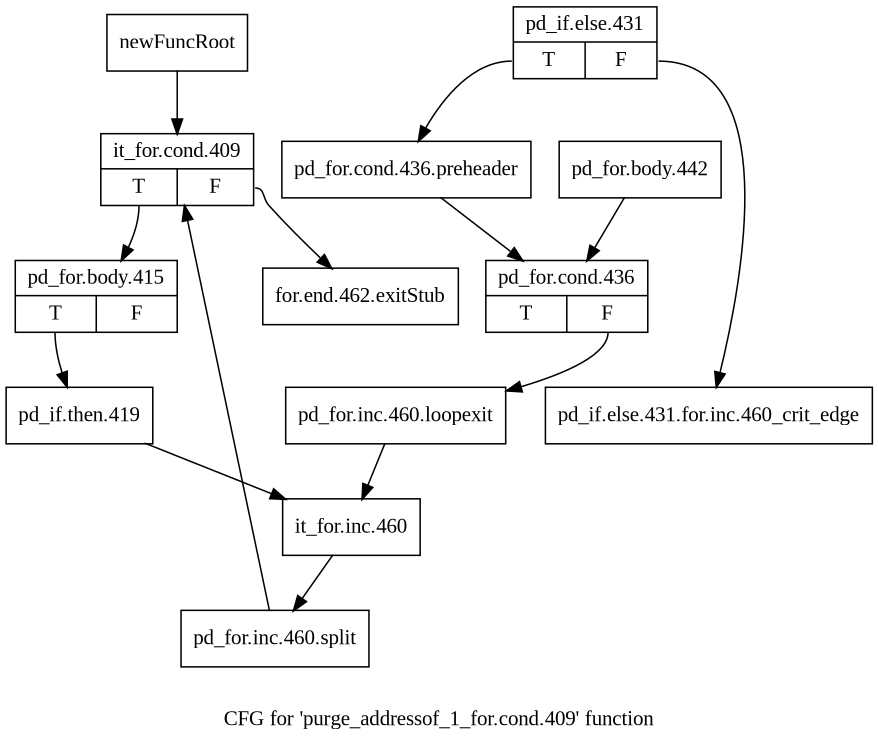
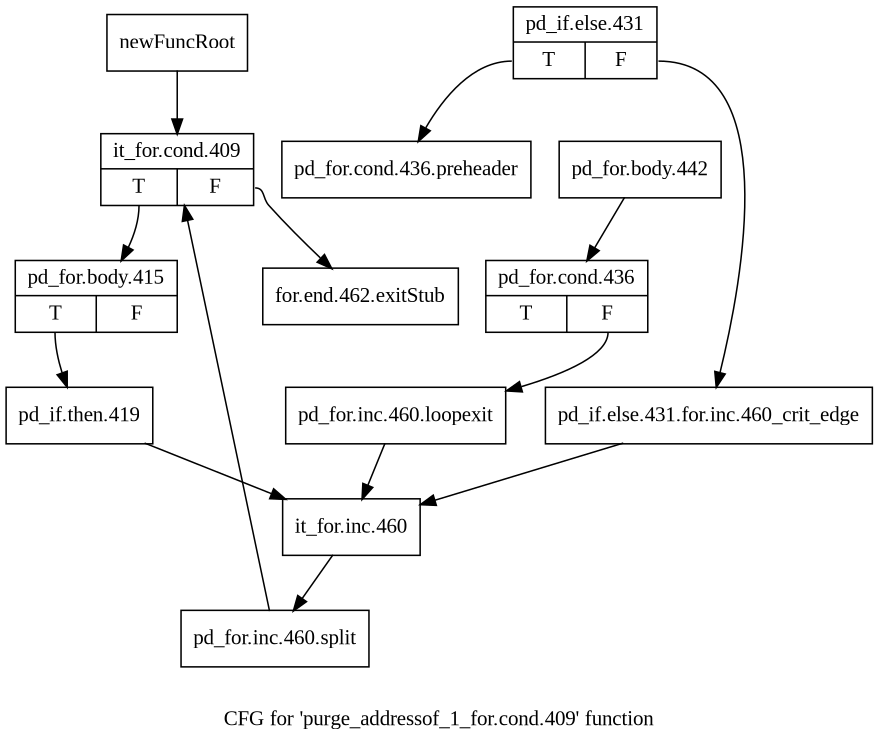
  digraph {
    fontname="Liberation Serif"
    label="CFG for 'purge_addressof_1_for.cond.409' function"
    node [fontname="Liberation Serif" shape=record]
    edge [fontname="Liberation Serif"]
    n1 [label="{newFuncRoot}"]
    n2 [label="{it_for.cond.409|{<s0>T|<s1>F}}"]
    n3 [label="{for.end.462.exitStub}"]
    n4 [label="{pd_for.body.415|{<s0>T|<s1>F}}"]
    n5 [label="{pd_if.then.419}"]
    n6 [label="{it_for.inc.460}"]
    n7 [label="{pd_if.else.431|{<s0>T|<s1>F}}"]
    n8 [label="{pd_for.cond.436.preheader}"]
    n9 [label="{pd_if.else.431.for.inc.460_crit_edge}"]
    n10 [label="{pd_for.inc.460.split}"]
    n11 [label="{pd_for.cond.436|{<s0>T|<s1>F}}"]
    n12 [label="{pd_for.inc.460.loopexit}"]
    n13 [label="{pd_for.body.442}"]
    n1 -> n2
    n2 -> n3 [tailport=s1]
    n2 -> n4 [tailport=s0]
    n4 -> n5 [tailport=s0]
    n5 -> n6
    n6 -> n10
    n7 -> n8 [tailport=s0]
    n7 -> n9 [tailport=s1]
-   n8 -> n11
+   n9 -> n6
    n10 -> n2
    n11 -> n12 [tailport=s1]
    n12 -> n6
    n13 -> n11
  }
